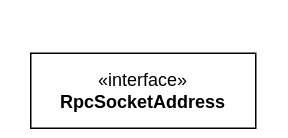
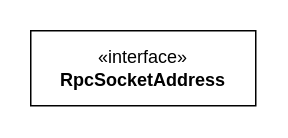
  <mxCell id="0" />
  <mxCell id="1" parent="0" />
- <mxCell id="2" value="«interface»&lt;br&gt;&lt;b&gt;RpcSocketAddress&lt;/b&gt;" style="html=1;whiteSpace=wrap;" parent="1" vertex="1"><mxGeometry x="20" y="35" width="150" height="50" as="geometry" /></mxCell>
+ <mxCell id="2" value="«interface»&lt;br&gt;&lt;b&gt;RpcSocketAddress&lt;/b&gt;" style="html=1;whiteSpace=wrap;" parent="1" vertex="1"><mxGeometry x="20" y="20" width="150" height="50" as="geometry" /></mxCell>
